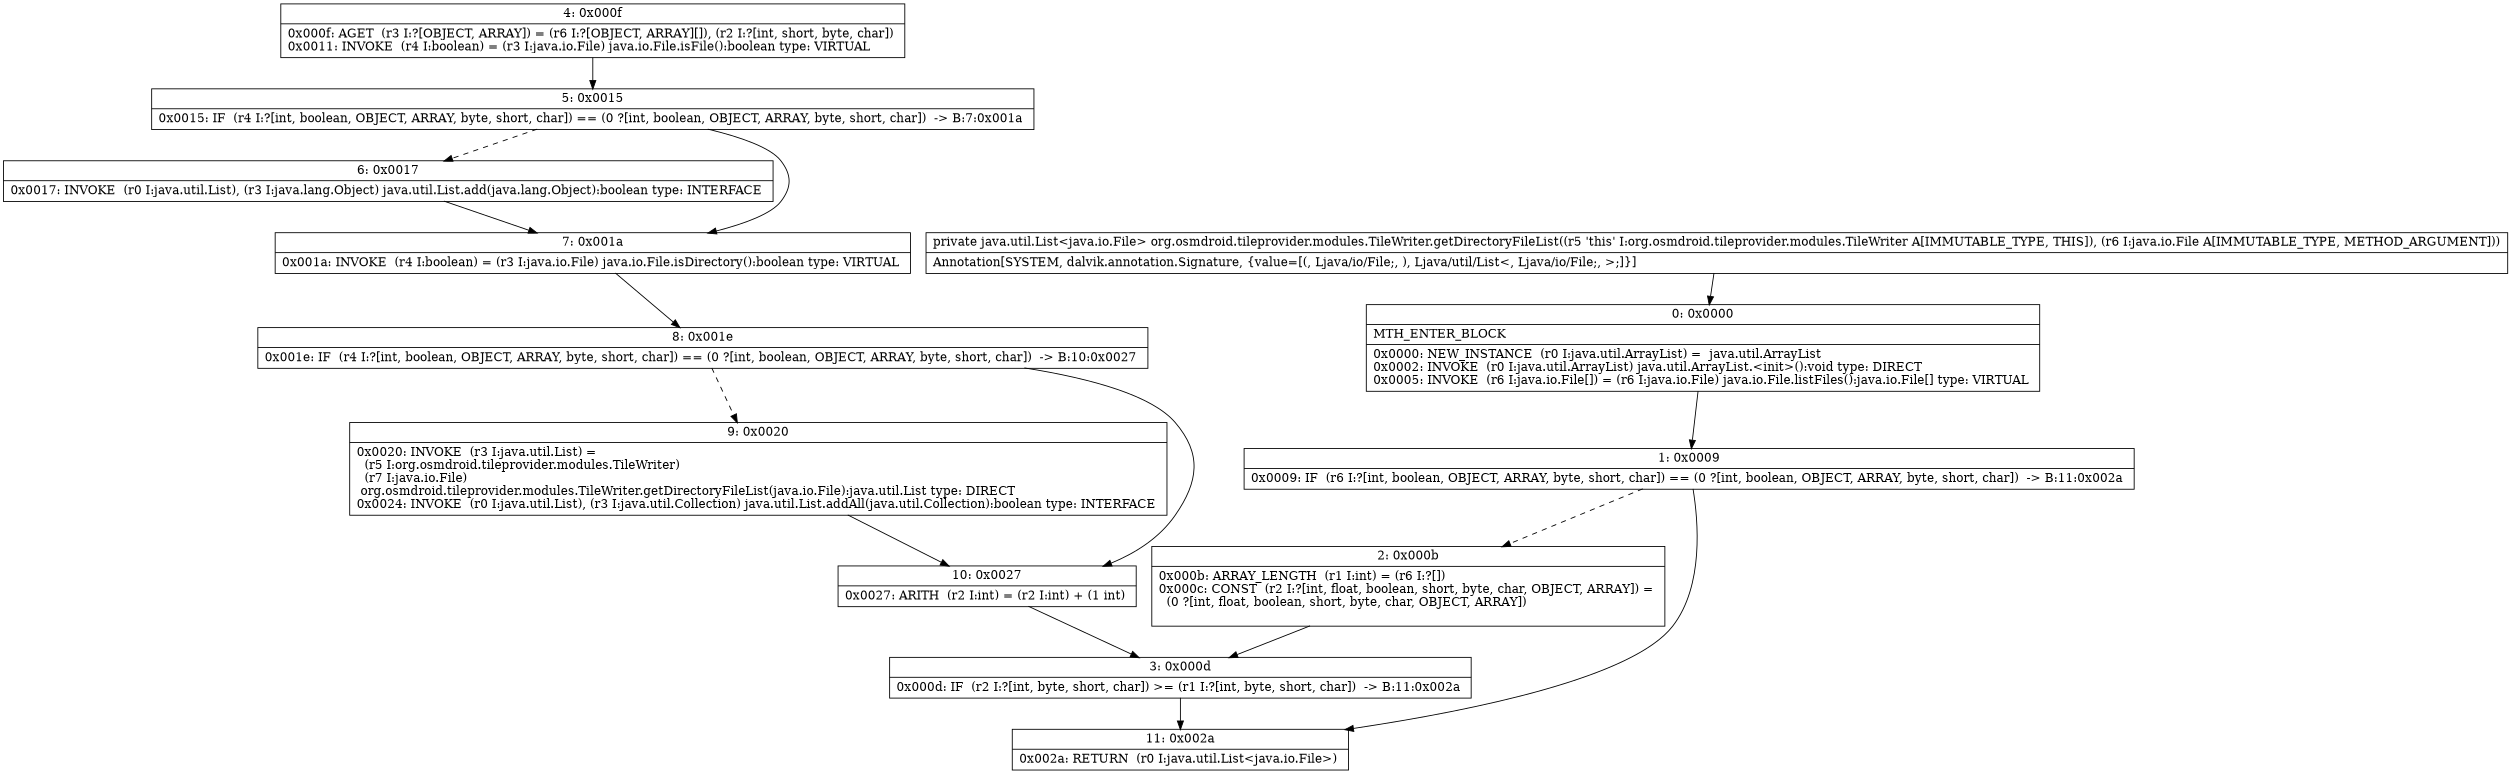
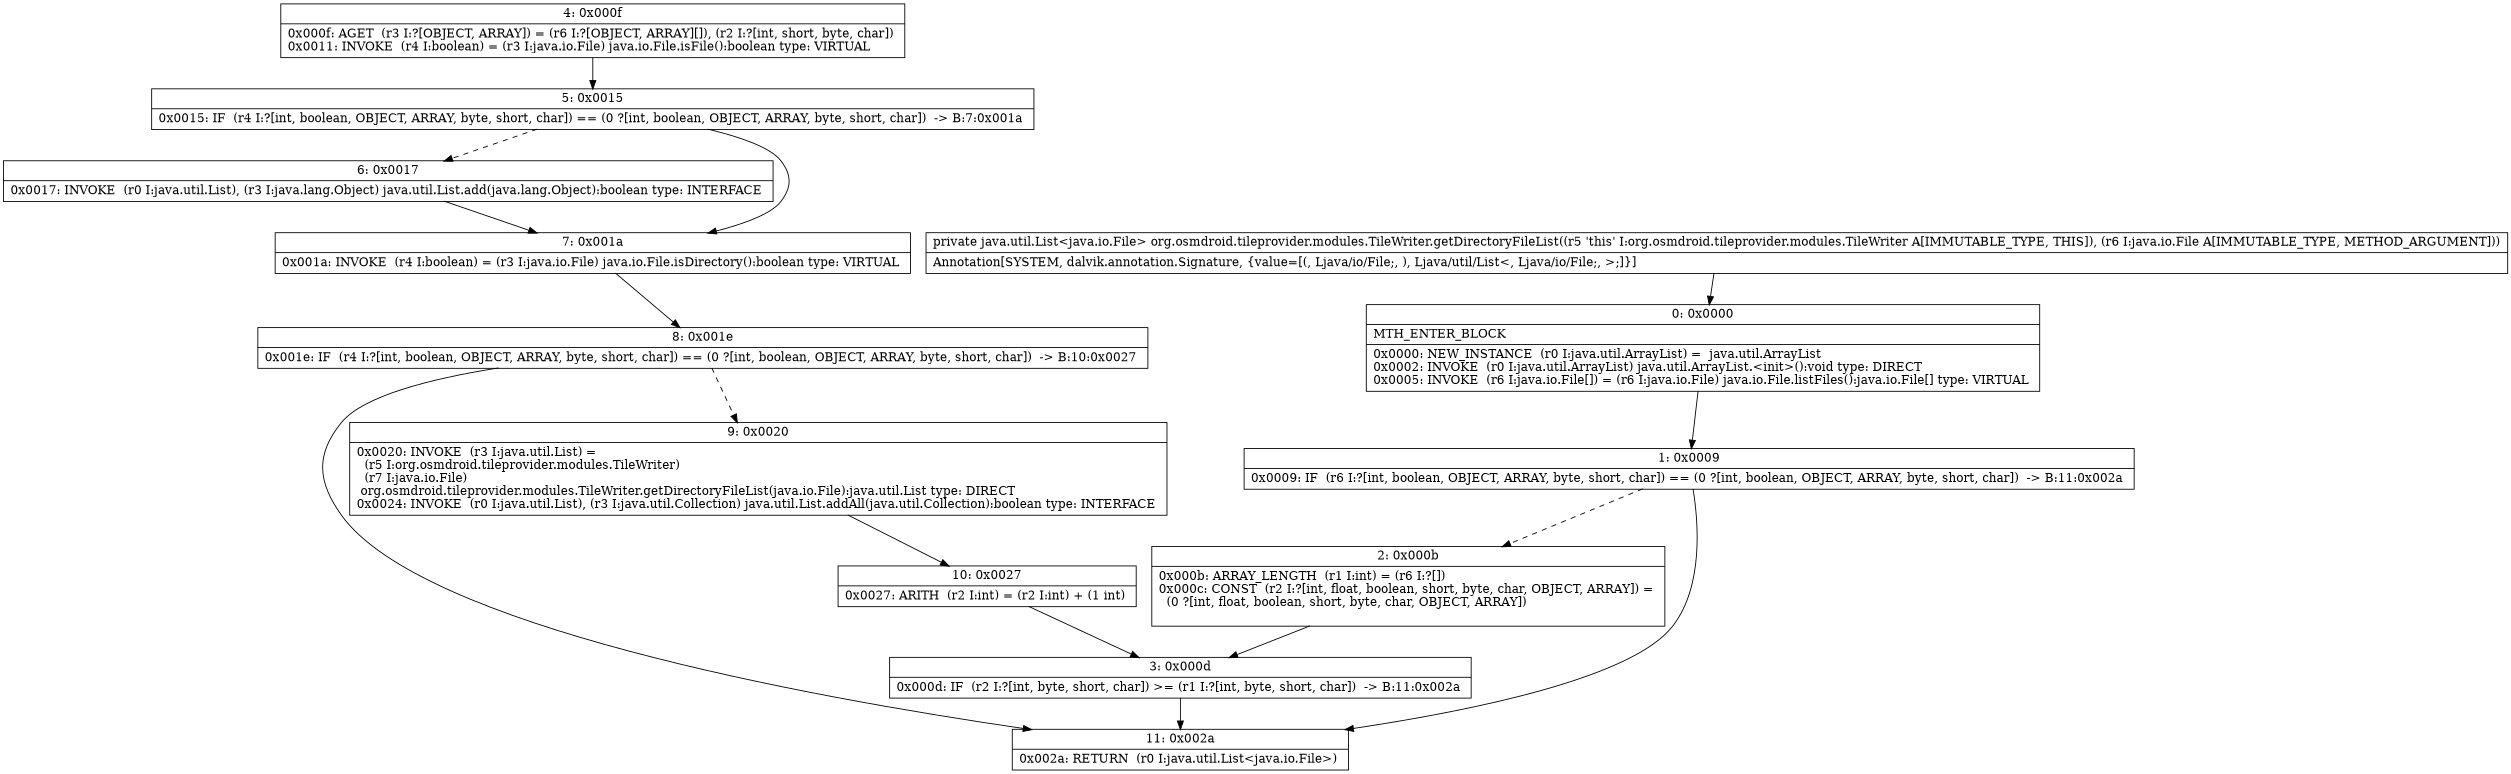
  digraph {
    node [shape=record]
    n1 [label="{0\:\ 0x0000|MTH_ENTER_BLOCK\l|0x0000: NEW_INSTANCE  (r0 I:java.util.ArrayList) =  java.util.ArrayList \l0x0002: INVOKE  (r0 I:java.util.ArrayList) java.util.ArrayList.\<init\>():void type: DIRECT \l0x0005: INVOKE  (r6 I:java.io.File[]) = (r6 I:java.io.File) java.io.File.listFiles():java.io.File[] type: VIRTUAL \l}"]
    n2 [label="{1\:\ 0x0009|0x0009: IF  (r6 I:?[int, boolean, OBJECT, ARRAY, byte, short, char]) == (0 ?[int, boolean, OBJECT, ARRAY, byte, short, char])  \-\> B:11:0x002a \l}"]
    n3 [label="{2\:\ 0x000b|0x000b: ARRAY_LENGTH  (r1 I:int) = (r6 I:?[]) \l0x000c: CONST  (r2 I:?[int, float, boolean, short, byte, char, OBJECT, ARRAY]) = \l  (0 ?[int, float, boolean, short, byte, char, OBJECT, ARRAY])\l \l}"]
    n4 [label="{11\:\ 0x002a|0x002a: RETURN  (r0 I:java.util.List\<java.io.File\>) \l}"]
    n5 [label="{3\:\ 0x000d|0x000d: IF  (r2 I:?[int, byte, short, char]) \>= (r1 I:?[int, byte, short, char])  \-\> B:11:0x002a \l}"]
    n6 [label="{4\:\ 0x000f|0x000f: AGET  (r3 I:?[OBJECT, ARRAY]) = (r6 I:?[OBJECT, ARRAY][]), (r2 I:?[int, short, byte, char]) \l0x0011: INVOKE  (r4 I:boolean) = (r3 I:java.io.File) java.io.File.isFile():boolean type: VIRTUAL \l}"]
    n7 [label="{5\:\ 0x0015|0x0015: IF  (r4 I:?[int, boolean, OBJECT, ARRAY, byte, short, char]) == (0 ?[int, boolean, OBJECT, ARRAY, byte, short, char])  \-\> B:7:0x001a \l}"]
    n8 [label="{6\:\ 0x0017|0x0017: INVOKE  (r0 I:java.util.List), (r3 I:java.lang.Object) java.util.List.add(java.lang.Object):boolean type: INTERFACE \l}"]
    n9 [label="{7\:\ 0x001a|0x001a: INVOKE  (r4 I:boolean) = (r3 I:java.io.File) java.io.File.isDirectory():boolean type: VIRTUAL \l}"]
    n10 [label="{8\:\ 0x001e|0x001e: IF  (r4 I:?[int, boolean, OBJECT, ARRAY, byte, short, char]) == (0 ?[int, boolean, OBJECT, ARRAY, byte, short, char])  \-\> B:10:0x0027 \l}"]
    n11 [label="{9\:\ 0x0020|0x0020: INVOKE  (r3 I:java.util.List) = \l  (r5 I:org.osmdroid.tileprovider.modules.TileWriter)\l  (r7 I:java.io.File)\l org.osmdroid.tileprovider.modules.TileWriter.getDirectoryFileList(java.io.File):java.util.List type: DIRECT \l0x0024: INVOKE  (r0 I:java.util.List), (r3 I:java.util.Collection) java.util.List.addAll(java.util.Collection):boolean type: INTERFACE \l}"]
    n12 [label="{10\:\ 0x0027|0x0027: ARITH  (r2 I:int) = (r2 I:int) + (1 int) \l}"]
    n13 [label="{private java.util.List\<java.io.File\> org.osmdroid.tileprovider.modules.TileWriter.getDirectoryFileList((r5 'this' I:org.osmdroid.tileprovider.modules.TileWriter A[IMMUTABLE_TYPE, THIS]), (r6 I:java.io.File A[IMMUTABLE_TYPE, METHOD_ARGUMENT]))  | Annotation[SYSTEM, dalvik.annotation.Signature, \{value=[(, Ljava\/io\/File;, ), Ljava\/util\/List\<, Ljava\/io\/File;, \>;]\}]\l}"]
    n1 -> n2
    n2 -> n3 [style=dashed]
    n2 -> n4
    n3 -> n5
    n5 -> n4
    n6 -> n7
    n7 -> n8 [style=dashed]
    n7 -> n9
    n8 -> n9
    n9 -> n10
    n10 -> n11 [style=dashed]
-   n10 -> n12
+   n10 -> n4
    n11 -> n12
    n12 -> n5
    n13 -> n1
  }
